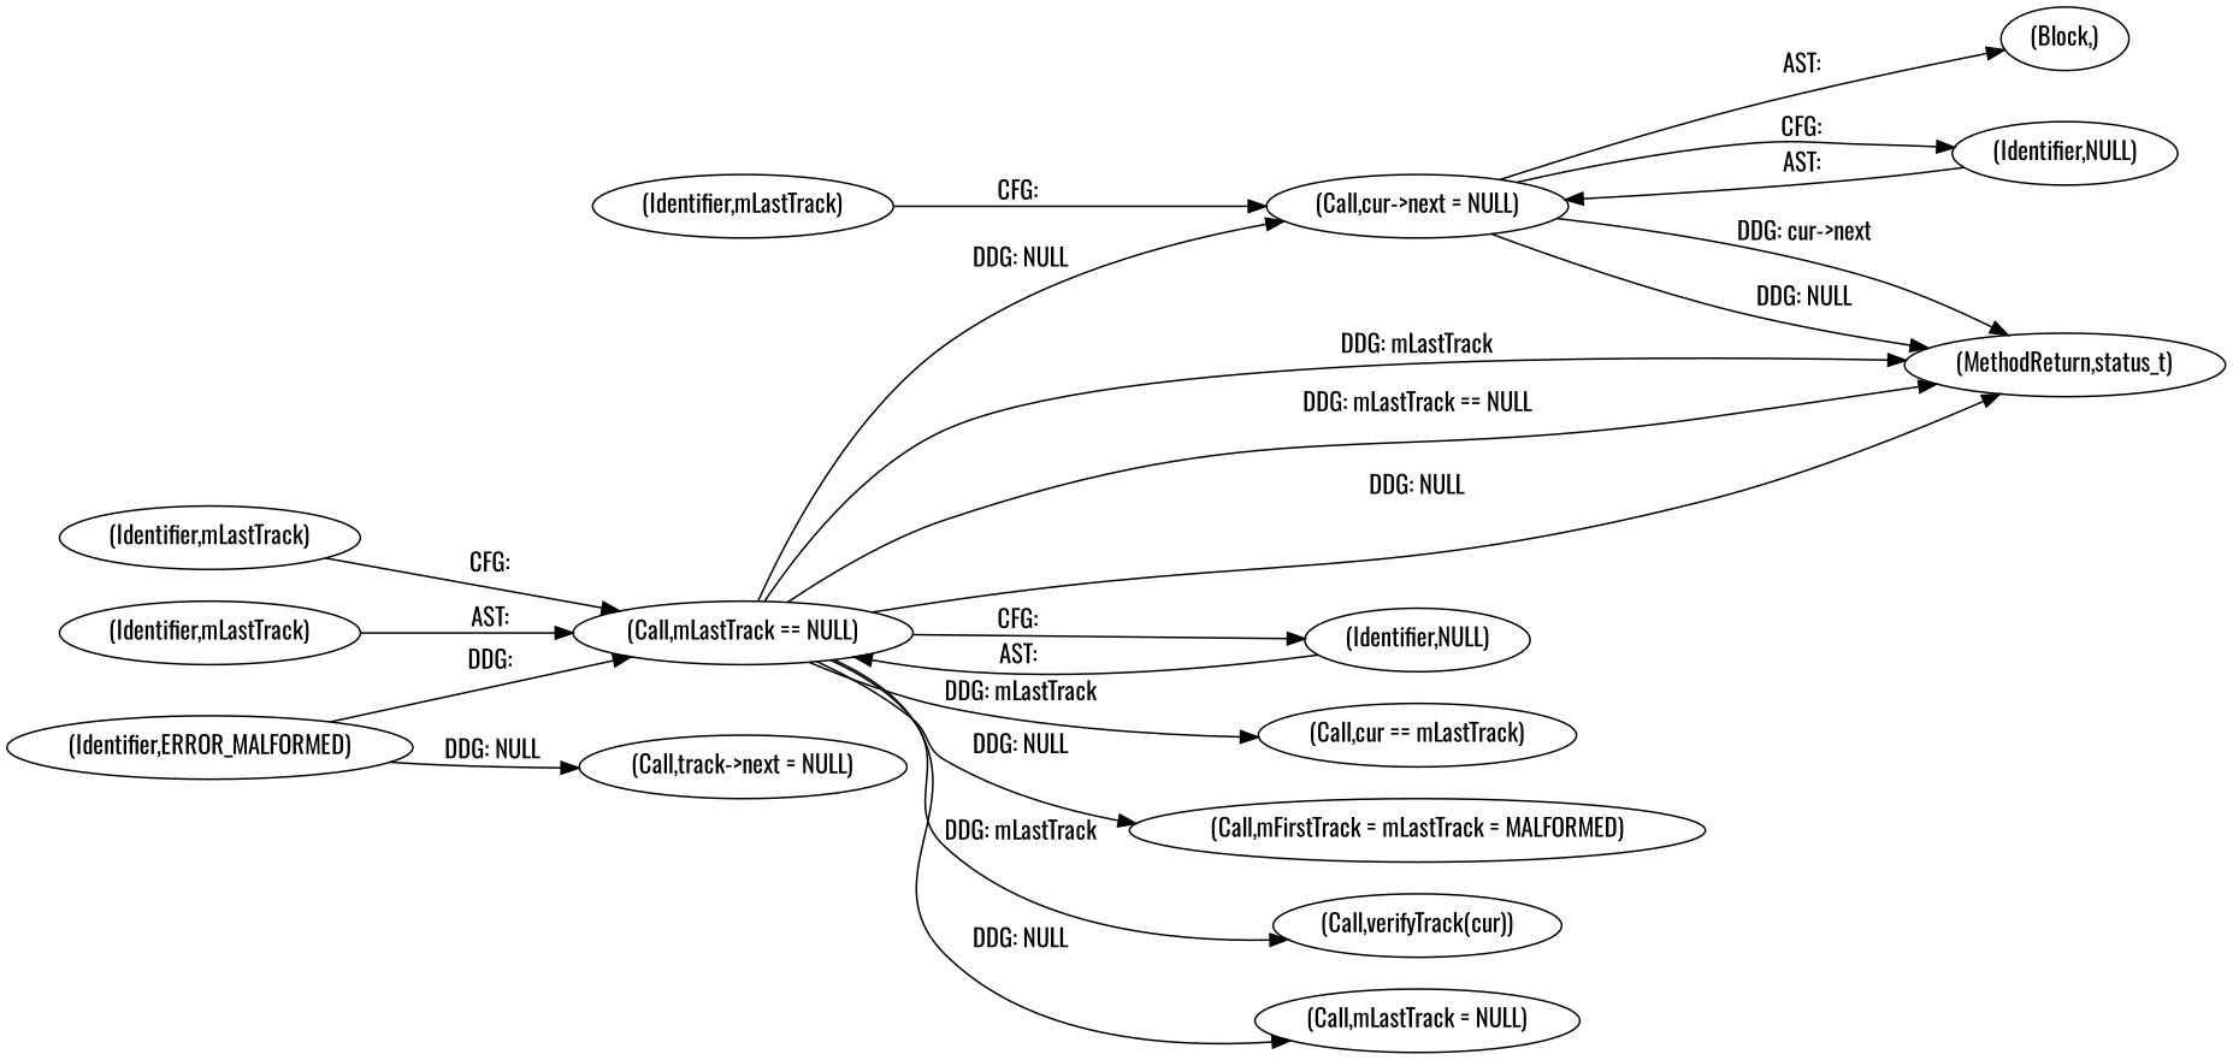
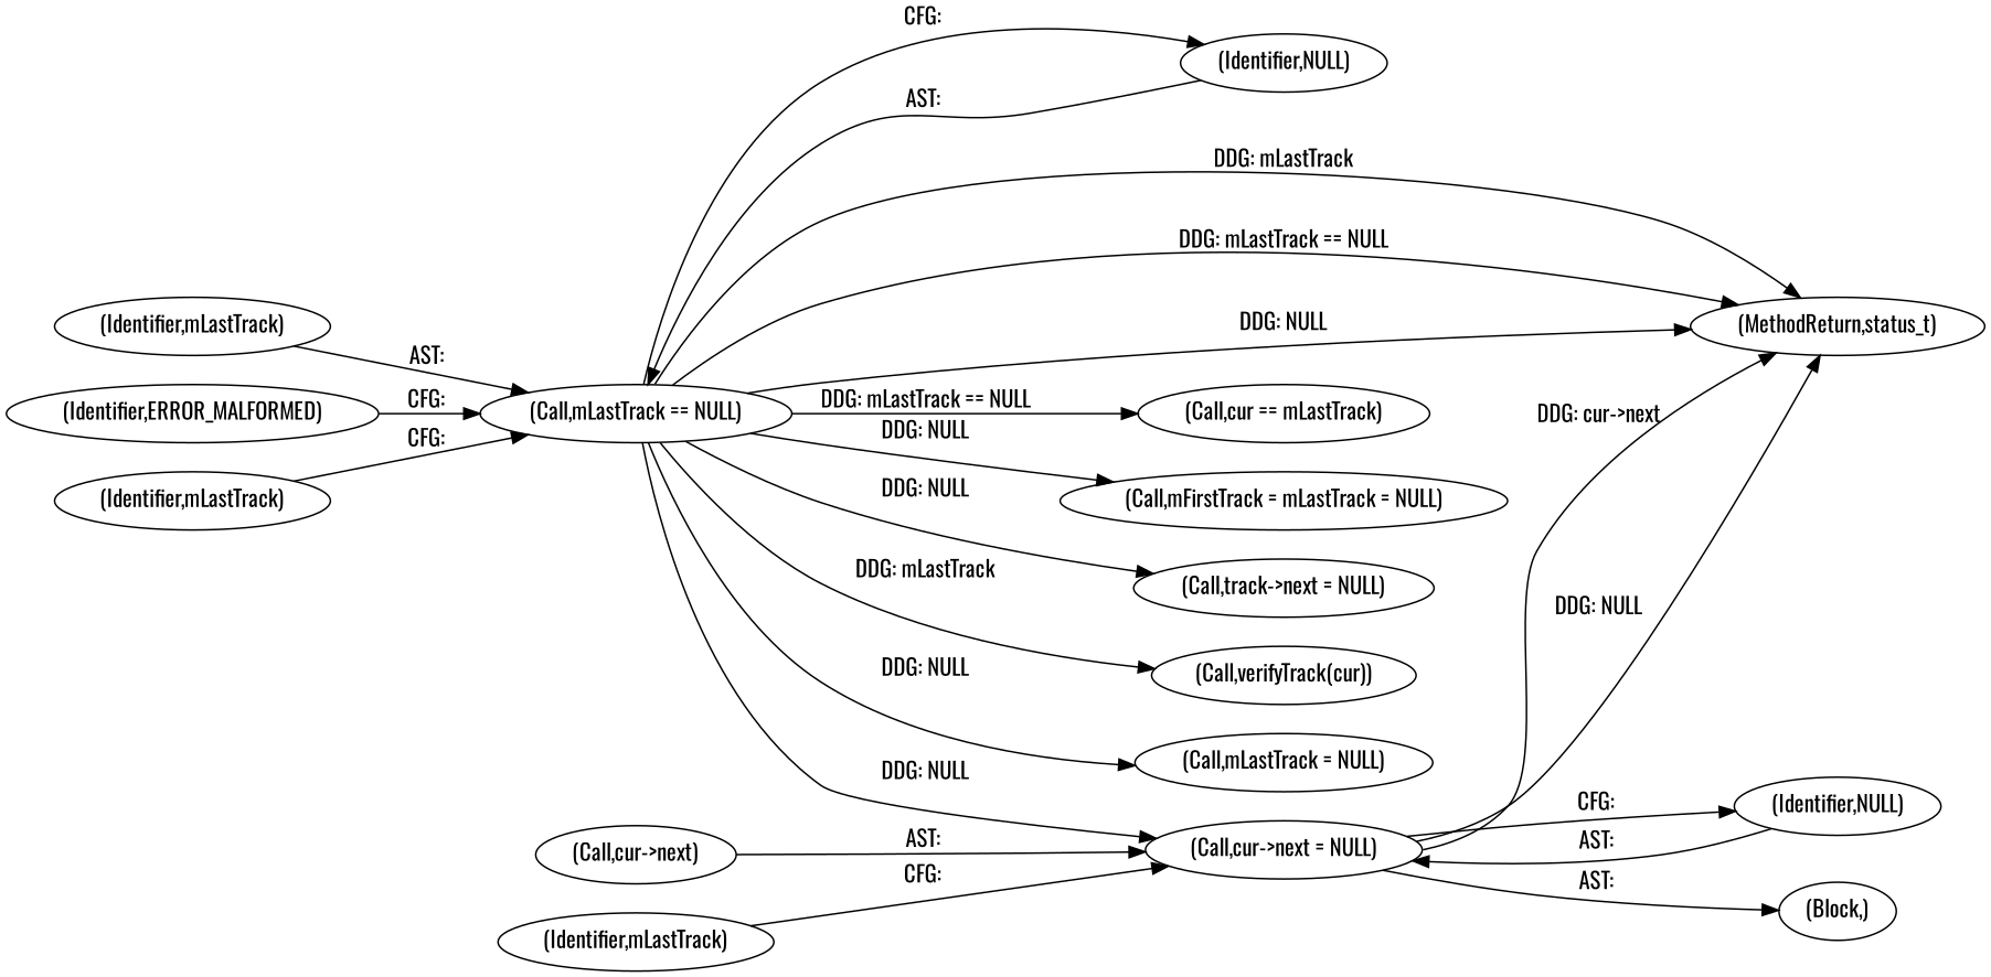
  digraph {
    fontname=Oswald
    rankdir=LR
    node [fontname=Oswald]
    edge [fontname=Oswald]
    n1 [label="(Call,cur->next = NULL)"]
    n2 [label="(Identifier,NULL)"]
    n3 [label="(Block,)"]
    n4 [label="(MethodReturn,status_t)"]
    n5 [label="(Call,mLastTrack == NULL)"]
    n6 [label="(Call,cur == mLastTrack)"]
-   n7 [label="(Call,mFirstTrack = mLastTrack = MALFORMED)"]
+   n7 [label="(Call,mFirstTrack = mLastTrack = NULL)"]
    n8 [label="(Call,track->next = NULL)"]
    n9 [label="(Call,verifyTrack(cur))"]
    n10 [label="(Call,mLastTrack = NULL)"]
    n11 [label="(Identifier,NULL)"]
+   n12 [label="(Call,cur->next)"]
    n13 [label="(Identifier,mLastTrack)"]
    n14 [label="(Identifier,ERROR_MALFORMED)"]
    n15 [label="(Identifier,mLastTrack)"]
    n16 [label="(Identifier,mLastTrack)"]
    n1 -> n2 [label="CFG: "]
    n1 -> n3 [label="AST: "]
    n1 -> n4 [label="DDG: cur->next"]
    n1 -> n4 [label="DDG: NULL"]
    n2 -> n1 [label="AST: "]
    n5 -> n1 [label="DDG: NULL"]
    n5 -> n4 [label="DDG: mLastTrack"]
    n5 -> n4 [label="DDG: mLastTrack == NULL"]
    n5 -> n4 [label="DDG: NULL"]
-   n5 -> n6 [label="DDG: mLastTrack"]
+   n5 -> n6 [label="DDG: mLastTrack == NULL"]
    n5 -> n7 [label="DDG: NULL"]
-   n14 -> n8 [label="DDG: NULL"]
+   n5 -> n8 [label="DDG: NULL"]
    n5 -> n9 [label="DDG: mLastTrack"]
    n5 -> n10 [label="DDG: NULL"]
    n5 -> n11 [label="CFG: "]
    n11 -> n5 [label="AST: "]
+   n12 -> n1 [label="AST: "]
    n13 -> n5 [label="AST: "]
-   n14 -> n5 [label="DDG: "]
+   n14 -> n5 [label="CFG: "]
    n15 -> n5 [label="CFG: "]
    n16 -> n1 [label="CFG: "]
  }
